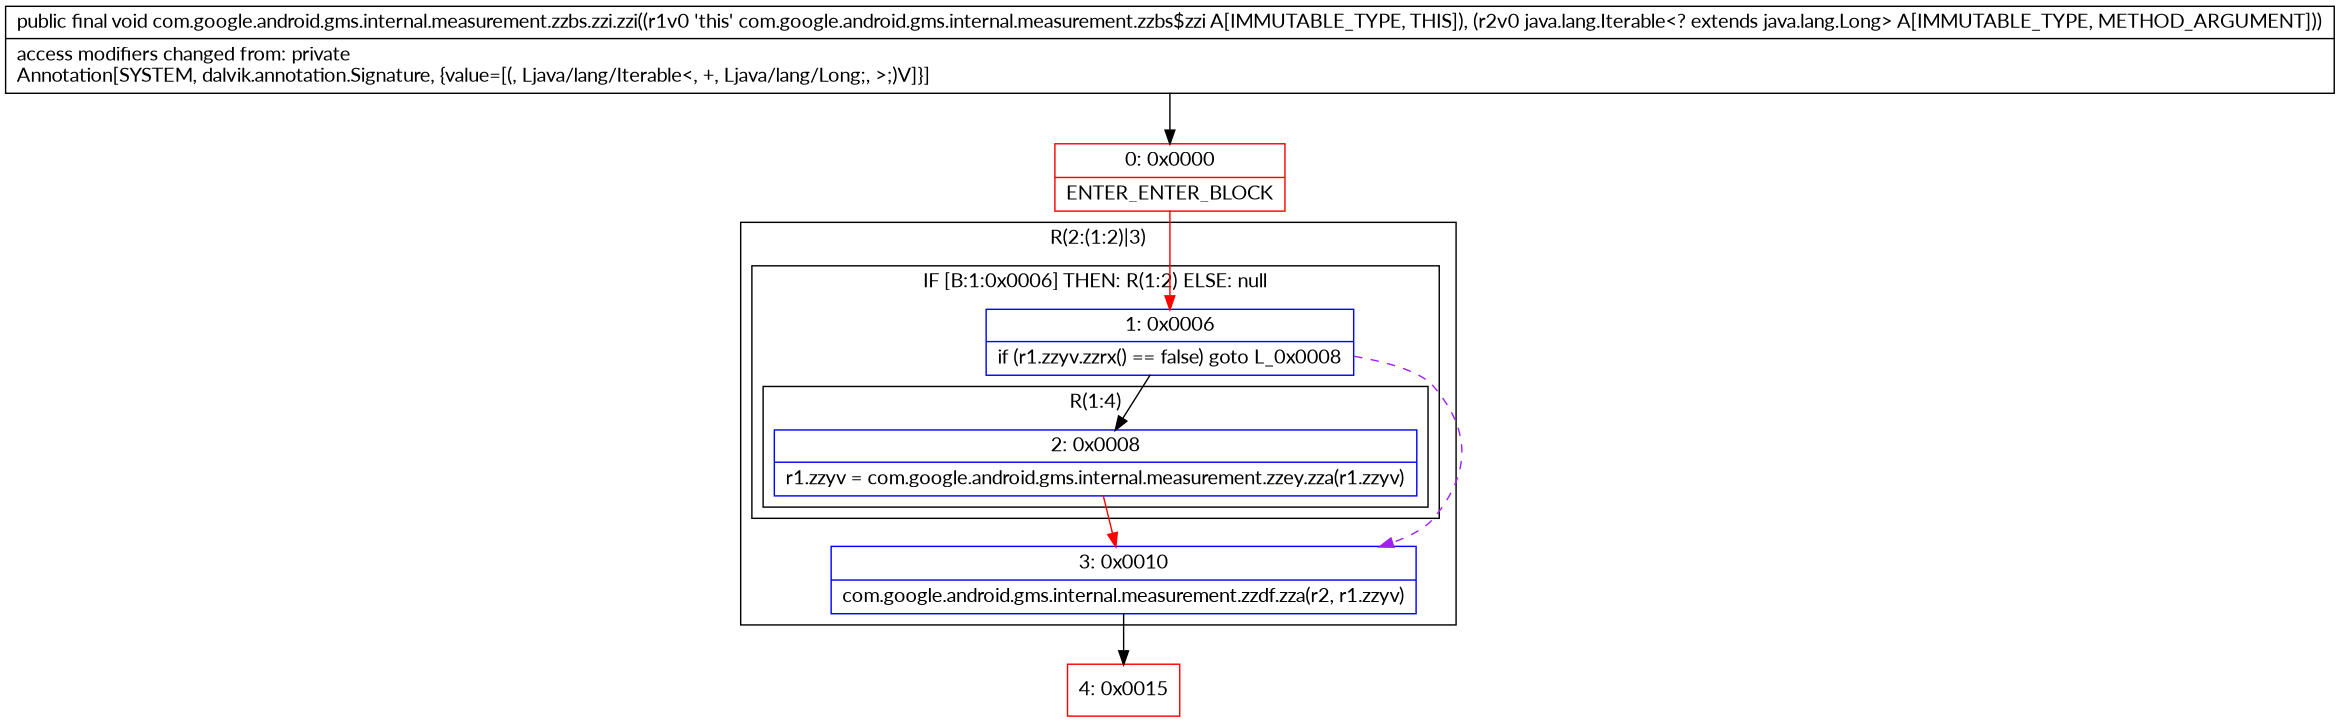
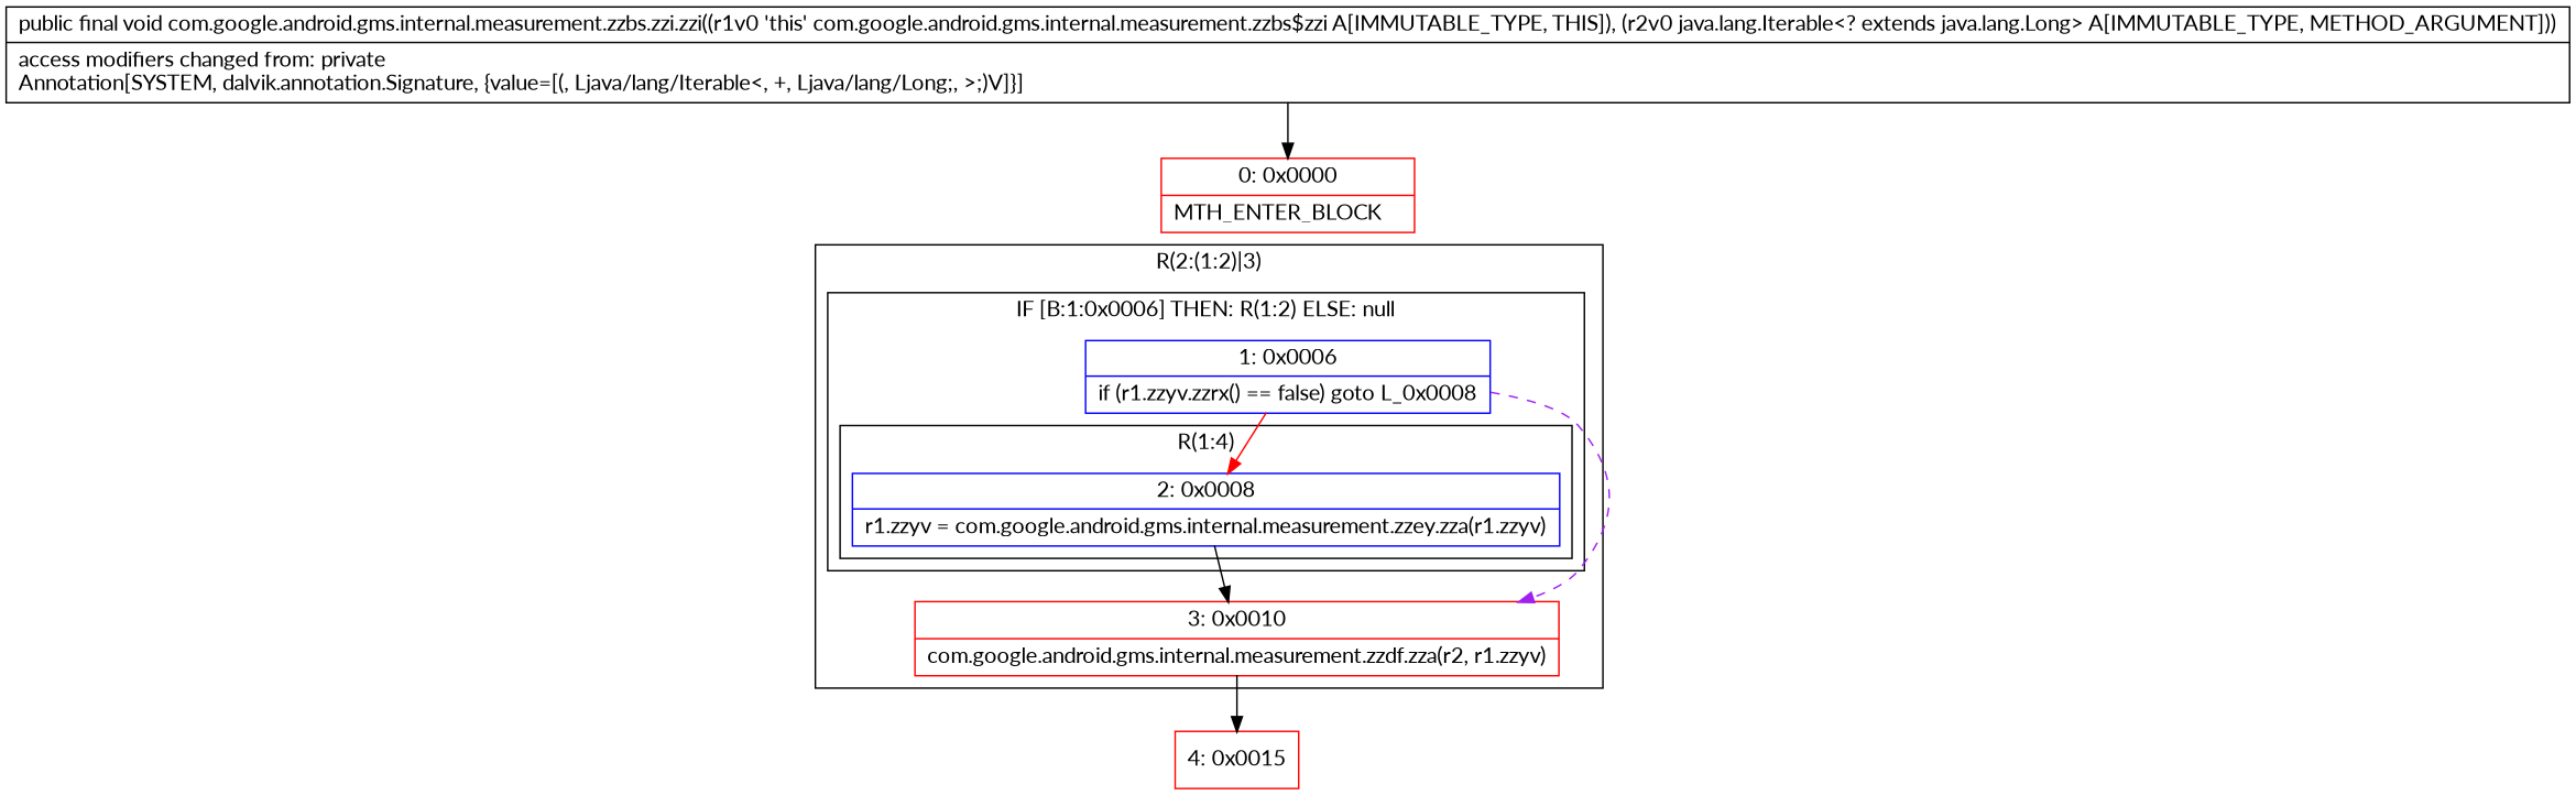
  digraph {
    fontname=Lato
    node [color=blue fontname=Lato shape=record]
    edge [color=black fontname=Lato]
    n1 [label="{2\:\ 0x0008|r1.zzyv = com.google.android.gms.internal.measurement.zzey.zza(r1.zzyv)\l}"]
    n2 [label="{1\:\ 0x0006|if (r1.zzyv.zzrx() == false) goto L_0x0008\l}"]
-   n3 [label="{3\:\ 0x0010|com.google.android.gms.internal.measurement.zzdf.zza(r2, r1.zzyv)\l}"]
+   n3 [color=red label="{3\:\ 0x0010|com.google.android.gms.internal.measurement.zzdf.zza(r2, r1.zzyv)\l}"]
    n4 [color=red label="{4\:\ 0x0015}"]
-   n5 [color=red label="{0\:\ 0x0000|ENTER_ENTER_BLOCK\l}"]
+   n5 [color=red label="{0\:\ 0x0000|MTH_ENTER_BLOCK\l}"]
    n6 [label="{public final void com.google.android.gms.internal.measurement.zzbs.zzi.zzi((r1v0 'this' com.google.android.gms.internal.measurement.zzbs$zzi A[IMMUTABLE_TYPE, THIS]), (r2v0 java.lang.Iterable\<? extends java.lang.Long\> A[IMMUTABLE_TYPE, METHOD_ARGUMENT]))  | access modifiers changed from: private\lAnnotation[SYSTEM, dalvik.annotation.Signature, \{value=[(, Ljava\/lang\/Iterable\<, +, Ljava\/lang\/Long;, \>;)V]\}]\l}" color=""]
    subgraph cluster_1 {
      label="R(2:(1:2)|3)"
      n3
      subgraph cluster_2 {
        label="IF [B:1:0x0006] THEN: R(1:2) ELSE: null"
        n2
        subgraph cluster_3 {
          label="R(1:4)"
          n1
        }
      }
    }
-   n1 -> n3 [color=red]
-   n2 -> n1
+   n1 -> n3
+   n2 -> n1 [color=red]
    n2 -> n3 [color=purple style=dashed]
    n3 -> n4
-   n5 -> n2 [color=red]
    n6 -> n5
  }
